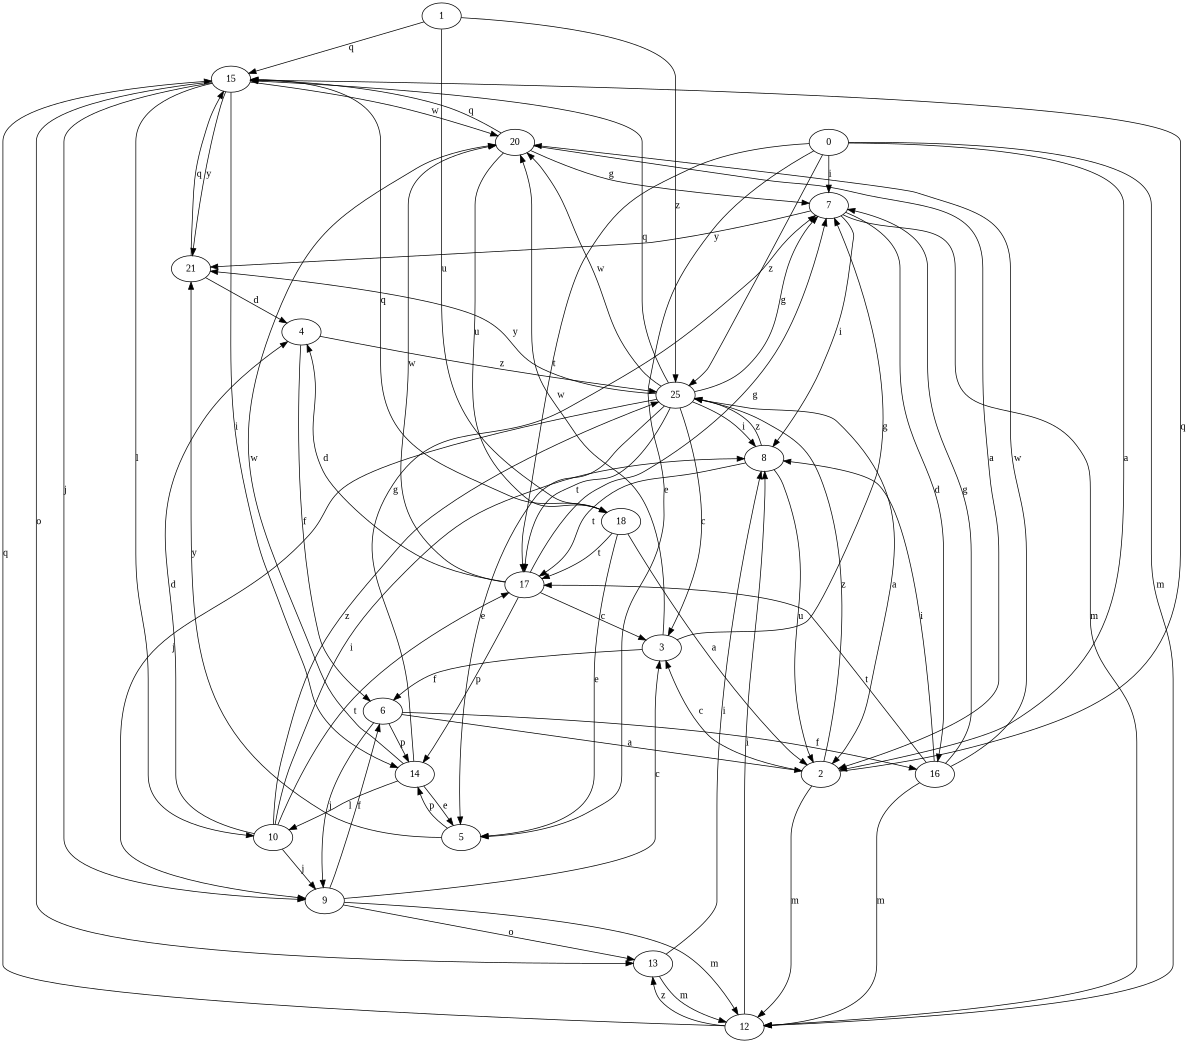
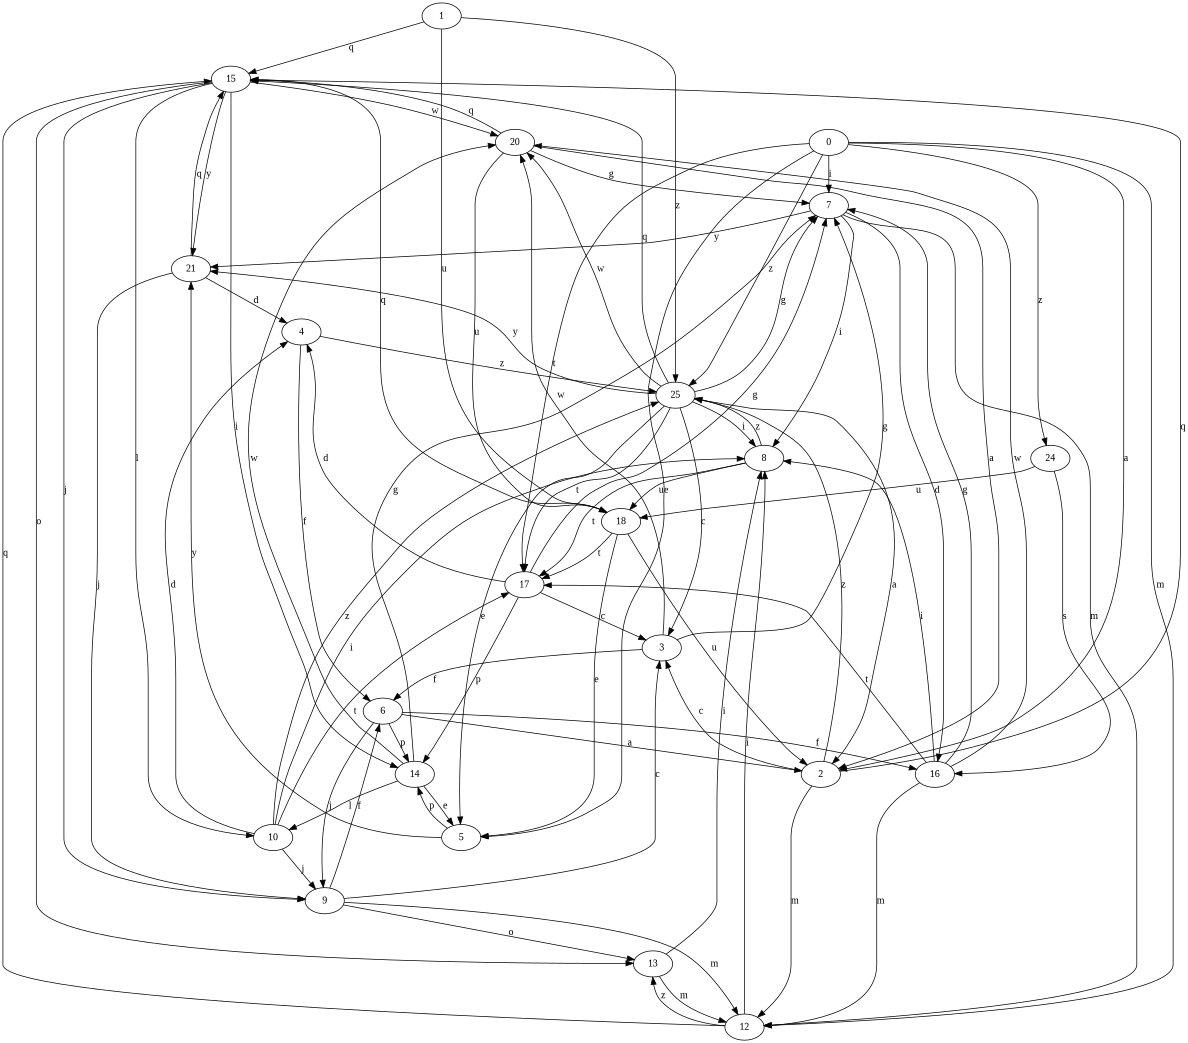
  strict digraph {
    fontname="Liberation Serif"
    node [fontname="Liberation Serif"]
    edge [fontname="Liberation Serif"]
    1
    15
    18
    25
    20
    14
    21
    9
    13
    10
    2
    5
    17
    3
    7
    8
    12
    6
    0
+   24
    16
    4
    1 -> 15 [label=q]
    1 -> 18 [label=u]
    1 -> 25 [label=z]
    15 -> 20 [label=w]
    15 -> 14 [label=i]
    15 -> 21 [label=y]
    15 -> 9 [label=j]
    15 -> 13 [label=o]
    15 -> 10 [label=l]
    18 -> 15 [label=q]
-   18 -> 2 [label=a]
+   18 -> 2 [label=u]
    18 -> 5 [label=e]
    18 -> 17 [label=t]
    25 -> 15 [label=q]
    25 -> 20 [label=w]
    25 -> 21 [label=y]
-   25 -> 9 [label=j]
+   21 -> 9 [label=j]
    25 -> 2 [label=a]
    25 -> 5 [label=e]
    25 -> 17 [label=t]
    25 -> 3 [label=c]
    25 -> 7 [label=g]
    25 -> 8 [label=i]
    20 -> 15 [label=q]
    20 -> 18 [label=u]
    20 -> 2 [label=a]
    20 -> 7 [label=g]
    14 -> 20 [label=w]
    14 -> 10 [label=l]
    14 -> 5 [label=e]
    14 -> 7 [label=g]
    21 -> 15 [label=q]
    21 -> 4 [label=d]
    9 -> 13 [label=o]
    9 -> 3 [label=c]
    9 -> 12 [label=m]
    9 -> 6 [label=f]
    13 -> 8 [label=i]
    13 -> 12 [label=m]
    10 -> 25 [label=z]
    10 -> 9 [label=j]
    10 -> 17 [label=t]
    10 -> 8 [label=i]
    10 -> 4 [label=d]
    2 -> 15 [label=q]
    2 -> 25 [label=z]
    2 -> 3 [label=c]
    2 -> 12 [label=m]
    5 -> 14 [label=p]
    5 -> 21 [label=y]
-   17 -> 20 [label=w]
    17 -> 14 [label=p]
    17 -> 3 [label=c]
    17 -> 7 [label=g]
    17 -> 4 [label=d]
    3 -> 20 [label=w]
    3 -> 7 [label=g]
    3 -> 6 [label=f]
    7 -> 21 [label=y]
    7 -> 8 [label=i]
    7 -> 12 [label=m]
    7 -> 16 [label=d]
-   8 -> 2 [label=u]
+   8 -> 18 [label=u]
    8 -> 25 [label=z]
    8 -> 17 [label=t]
    12 -> 15 [label=q]
    12 -> 13 [label=z]
    12 -> 8 [label=i]
    6 -> 14 [label=p]
    6 -> 9 [label=j]
    6 -> 2 [label=a]
    6 -> 16 [label=f]
    0 -> 25 [label=z]
    0 -> 2 [label=a]
    0 -> 5 [label=e]
    0 -> 17 [label=t]
    0 -> 7 [label=i]
    0 -> 12 [label=m]
+   0 -> 24 [label=z]
+   24 -> 18 [label=u]
+   24 -> 16 [label=s]
    16 -> 20 [label=w]
    16 -> 17 [label=t]
    16 -> 7 [label=g]
    16 -> 8 [label=i]
    16 -> 12 [label=m]
    4 -> 25 [label=z]
    4 -> 6 [label=f]
  }
